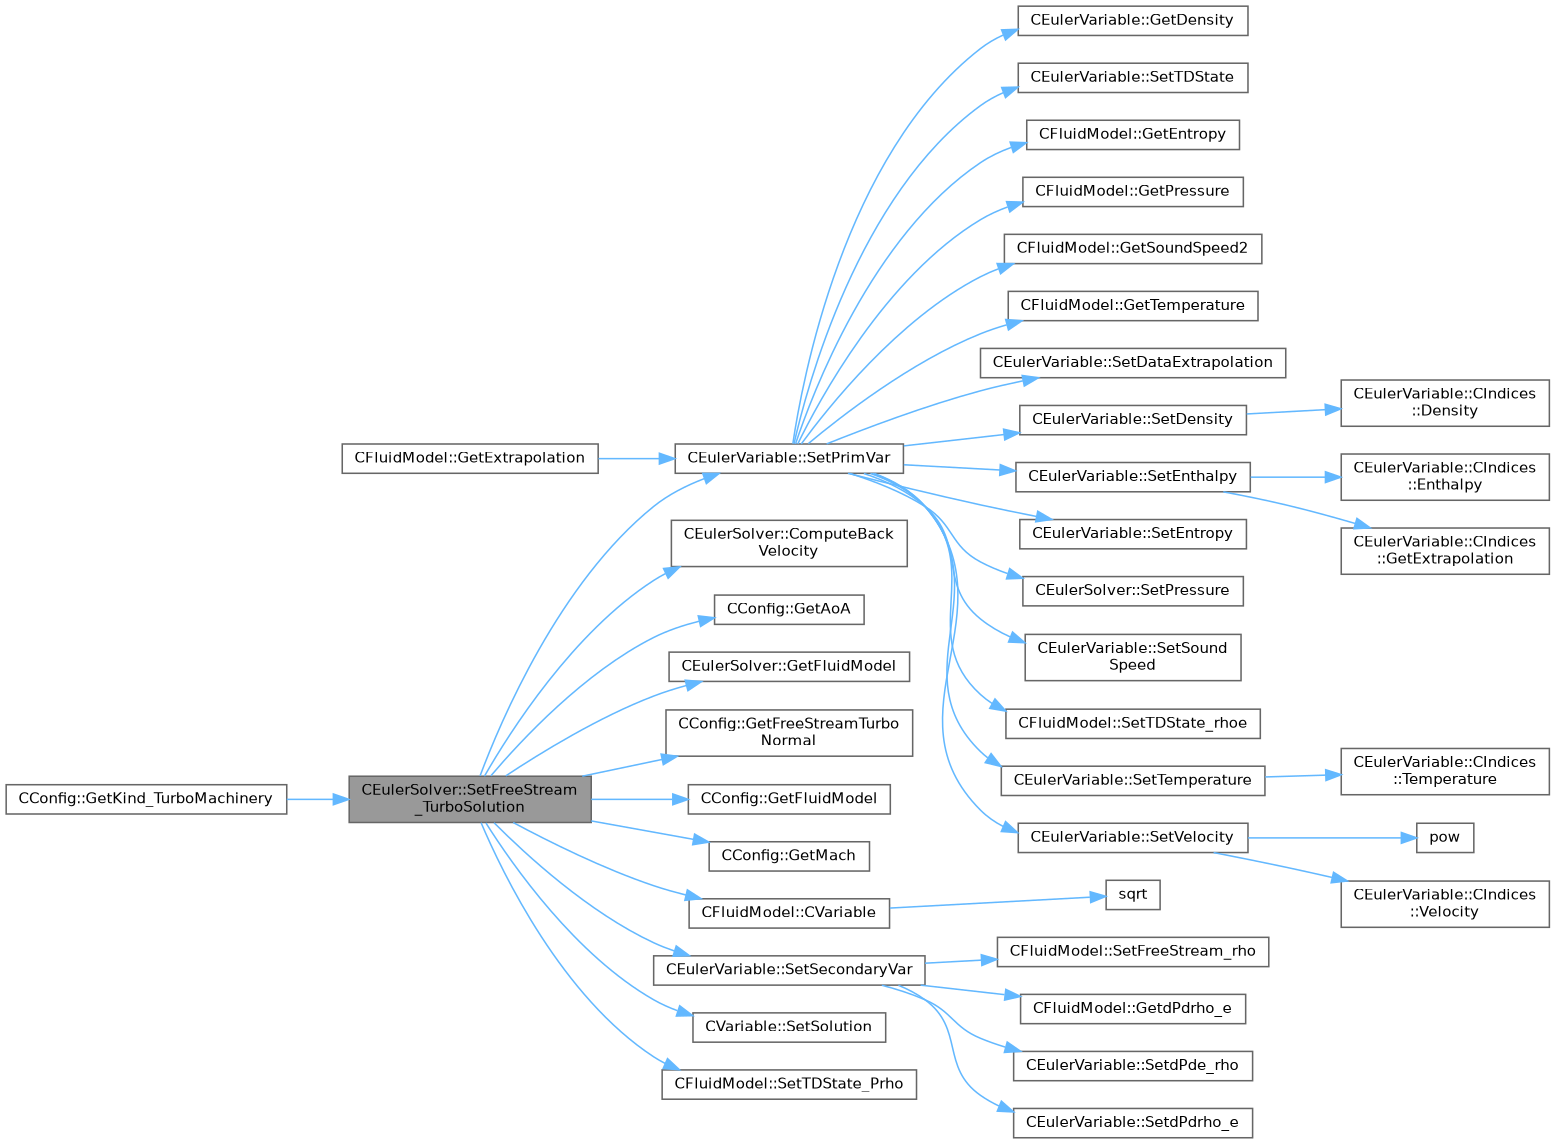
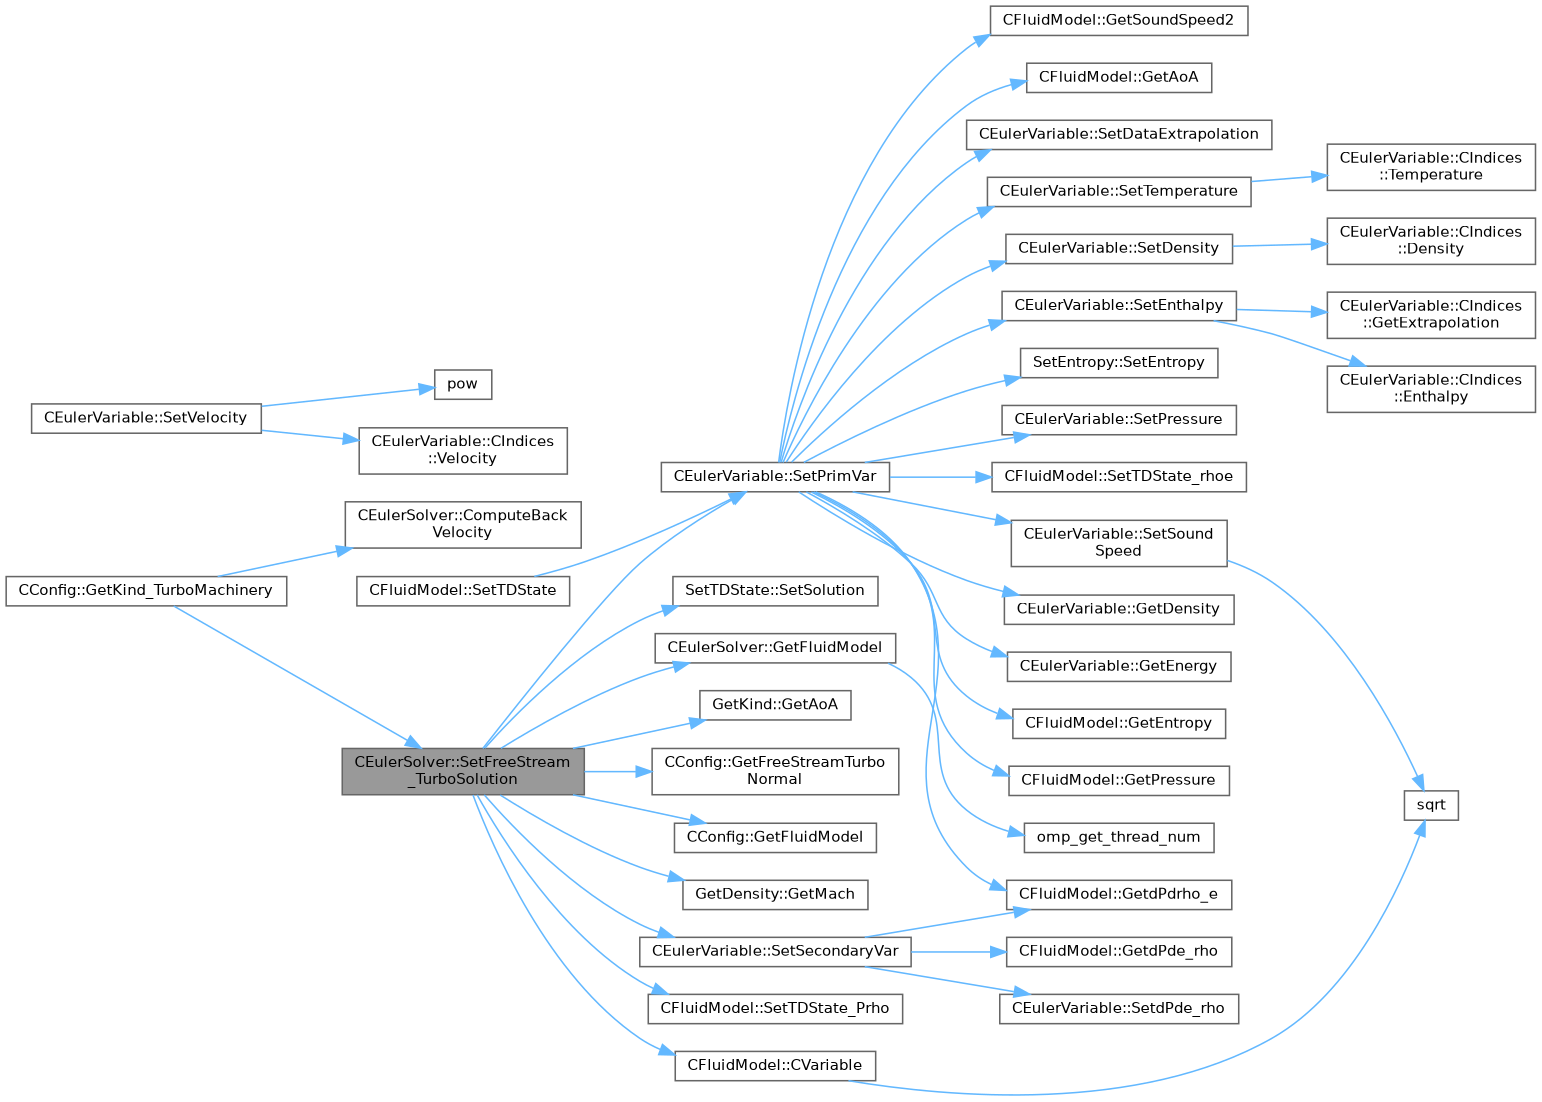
  digraph {
    rankdir=LR
    node [color=grey40 fillcolor=white fontname=Helvetica fontsize=10 shape=box style=filled]
    edge [color=steelblue1 fontname=Helvetica fontsize=10 labelfontname=Helvetica labelfontsize=10 style=solid]
    n1 [color=gray40 fillcolor=grey60 fontcolor=black height=0.2 label="CEulerSolver::SetFreeStream\l_TurboSolution" width=0.4]
    n2 [height=0.2 label="CEulerSolver::ComputeBack\lVelocity" width=0.4]
-   n3 [height=0.2 label="CConfig::GetAoA" width=0.4]
+   n3 [height=0.2 label="GetKind::GetAoA" width=0.4]
    n4 [height=0.2 label="CEulerSolver::GetFluidModel" width=0.4]
    n5 [height=0.2 label="CConfig::GetFreeStreamTurbo\lNormal" width=0.4]
    n6 [height=0.2 label="CConfig::GetFluidModel" width=0.4]
-   n7 [height=0.2 label="CConfig::GetMach" width=0.4]
+   n7 [height=0.2 label="GetDensity::GetMach" width=0.4]
    n8 [height=0.2 label="CFluidModel::CVariable" width=0.4]
    n9 [height=0.2 label="CEulerVariable::SetPrimVar" width=0.4]
    n10 [height=0.2 label="CEulerVariable::SetSecondaryVar" width=0.4]
-   n11 [height=0.2 label="CVariable::SetSolution" width=0.4]
+   n11 [height=0.2 label="SetTDState::SetSolution" width=0.4]
    n12 [height=0.2 label="CFluidModel::SetTDState_Prho" width=0.4]
+   n13 [height=0.2 label=omp_get_thread_num width=0.4]
    n14 [height=0.2 label="CConfig::GetKind_TurboMachinery" width=0.4]
    n15 [height=0.2 label=sqrt width=0.4]
    n16 [height=0.2 label="CEulerVariable::GetDensity" width=0.4]
-   n17 [height=0.2 label="CEulerVariable::SetTDState" width=0.4]
+   n17 [height=0.2 label="CEulerVariable::GetEnergy" width=0.4]
    n18 [height=0.2 label="CFluidModel::GetEntropy" width=0.4]
    n19 [height=0.2 label="CFluidModel::GetPressure" width=0.4]
    n20 [height=0.2 label="CFluidModel::GetSoundSpeed2" width=0.4]
-   n21 [height=0.2 label="CFluidModel::GetTemperature" width=0.4]
+   n21 [height=0.2 label="CFluidModel::GetAoA" width=0.4]
    n22 [height=0.2 label="CEulerVariable::SetDataExtrapolation" width=0.4]
    n23 [height=0.2 label="CEulerVariable::SetDensity" width=0.4]
    n24 [height=0.2 label="CEulerVariable::SetEnthalpy" width=0.4]
-   n25 [height=0.2 label="CEulerVariable::SetEntropy" width=0.4]
-   n26 [height=0.2 label="CEulerSolver::SetPressure" width=0.4]
+   n25 [height=0.2 label="SetEntropy::SetEntropy" width=0.4]
+   n26 [height=0.2 label="CEulerVariable::SetPressure" width=0.4]
    n27 [height=0.2 label="CEulerVariable::SetSound\lSpeed" width=0.4]
    n28 [height=0.2 label="CFluidModel::SetTDState_rhoe" width=0.4]
    n29 [height=0.2 label="CEulerVariable::SetTemperature" width=0.4]
    n30 [height=0.2 label="CEulerVariable::SetVelocity" width=0.4]
-   n31 [height=0.2 label="CFluidModel::SetFreeStream_rho" width=0.4]
+   n31 [height=0.2 label="CFluidModel::GetdPde_rho" width=0.4]
    n32 [height=0.2 label="CFluidModel::GetdPdrho_e" width=0.4]
    n33 [height=0.2 label="CEulerVariable::SetdPde_rho" width=0.4]
-   n34 [height=0.2 label="CEulerVariable::SetdPdrho_e" width=0.4]
-   n35 [height=0.2 label="CFluidModel::GetExtrapolation" width=0.4]
+   n35 [height=0.2 label="CFluidModel::SetTDState" width=0.4]
    n36 [height=0.2 label="CEulerVariable::CIndices\l::Density" width=0.4]
    n37 [height=0.2 label="CEulerVariable::CIndices\l::Enthalpy" width=0.4]
    n38 [height=0.2 label="CEulerVariable::CIndices\l::GetExtrapolation" width=0.4]
    n39 [height=0.2 label="CEulerVariable::CIndices\l::Temperature" width=0.4]
    n40 [height=0.2 label=pow width=0.4]
    n41 [height=0.2 label="CEulerVariable::CIndices\l::Velocity" width=0.4]
-   n1 -> n2
+   n14 -> n2
    n1 -> n3
    n1 -> n4
    n1 -> n5
    n1 -> n6
    n1 -> n7
    n1 -> n8
    n1 -> n9
    n1 -> n10
    n1 -> n11
    n1 -> n12
+   n4 -> n13
    n8 -> n15
    n9 -> n16
    n9 -> n17
    n9 -> n18
    n9 -> n19
    n9 -> n20
    n9 -> n21
    n9 -> n22
    n9 -> n23
    n9 -> n24
    n9 -> n25
    n9 -> n26
    n9 -> n27
    n9 -> n28
    n9 -> n29
-   n9 -> n30
+   n9 -> n32
    n10 -> n31
    n10 -> n32
    n10 -> n33
-   n10 -> n34
    n14 -> n1
    n23 -> n36
    n24 -> n37
    n24 -> n38
+   n27 -> n15
    n29 -> n39
    n30 -> n40
    n30 -> n41
    n35 -> n9
  }
